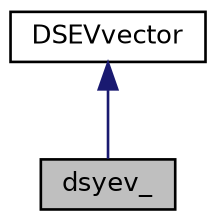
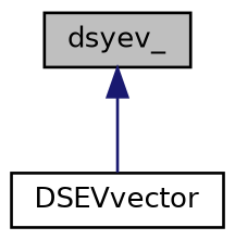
  digraph {
    rankdir=TB
    node [color=black fontname=Helvetica fontsize=10 shape=record style=filled]
    n1 [fillcolor=grey75 fontcolor=black height=0.2 label=dsyev_ width=0.4]
    n2 [fillcolor=white height=0.2 label=DSEVvector width=0.4]
-   n2 -> n1 [color=midnightblue dir=back fontname=Helvetica fontsize=10 labelfontname=Helvetica labelfontsize=10 style=solid]
+   n1 -> n2 [color=midnightblue dir=back fontname=Helvetica fontsize=10 labelfontname=Helvetica labelfontsize=10 style=solid]
  }
